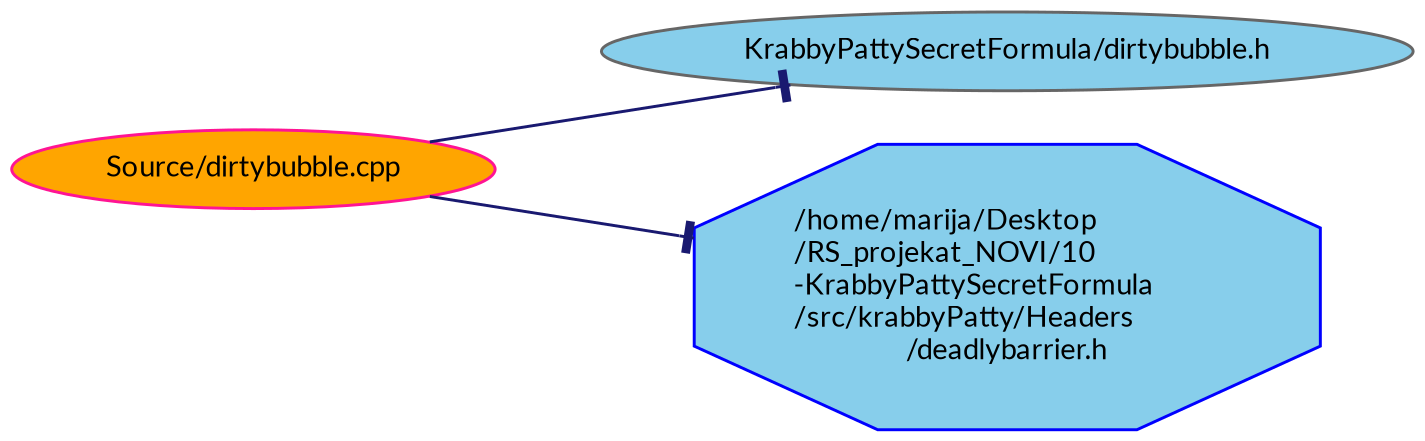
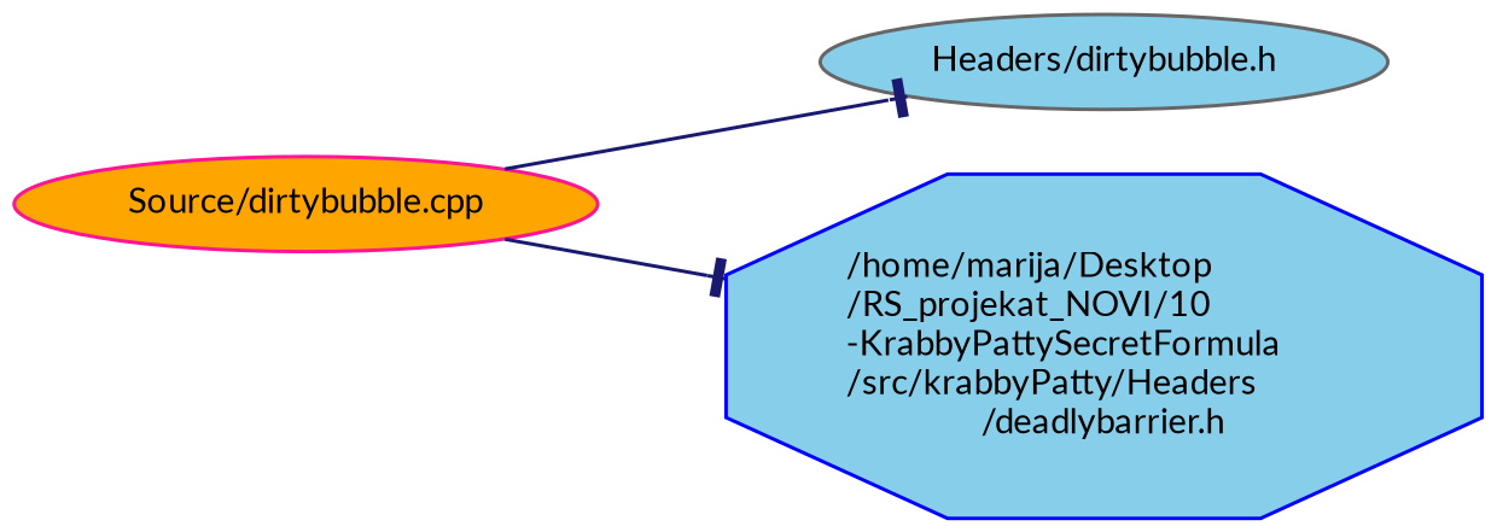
  digraph {
    rankdir=LR
    fontname=Lato
    node [fillcolor=skyblue fontname=Lato fontsize=10 shape=ellipse style=filled]
    edge [color=midnightblue fontname=Lato fontsize=10 labelfontname=Helvetica labelfontsize=10 style=solid arrowhead=tee]
    n1 [color=deeppink fillcolor=orange fontcolor=black height=0.2 label="Source/dirtybubble.cpp" width=0.4]
-   n2 [color=gray40 height=0.2 label="KrabbyPattySecretFormula/dirtybubble.h" width=0.4]
+   n2 [color=gray40 height=0.2 label="Headers/dirtybubble.h" width=0.4]
    n3 [color=blue height=0.2 label="/home/marija/Desktop\l/RS_projekat_NOVI/10\l-KrabbyPattySecretFormula\l/src/krabbyPatty/Headers\l/deadlybarrier.h" shape=octagon width=0.4]
    n1 -> n2
    n1 -> n3
  }
